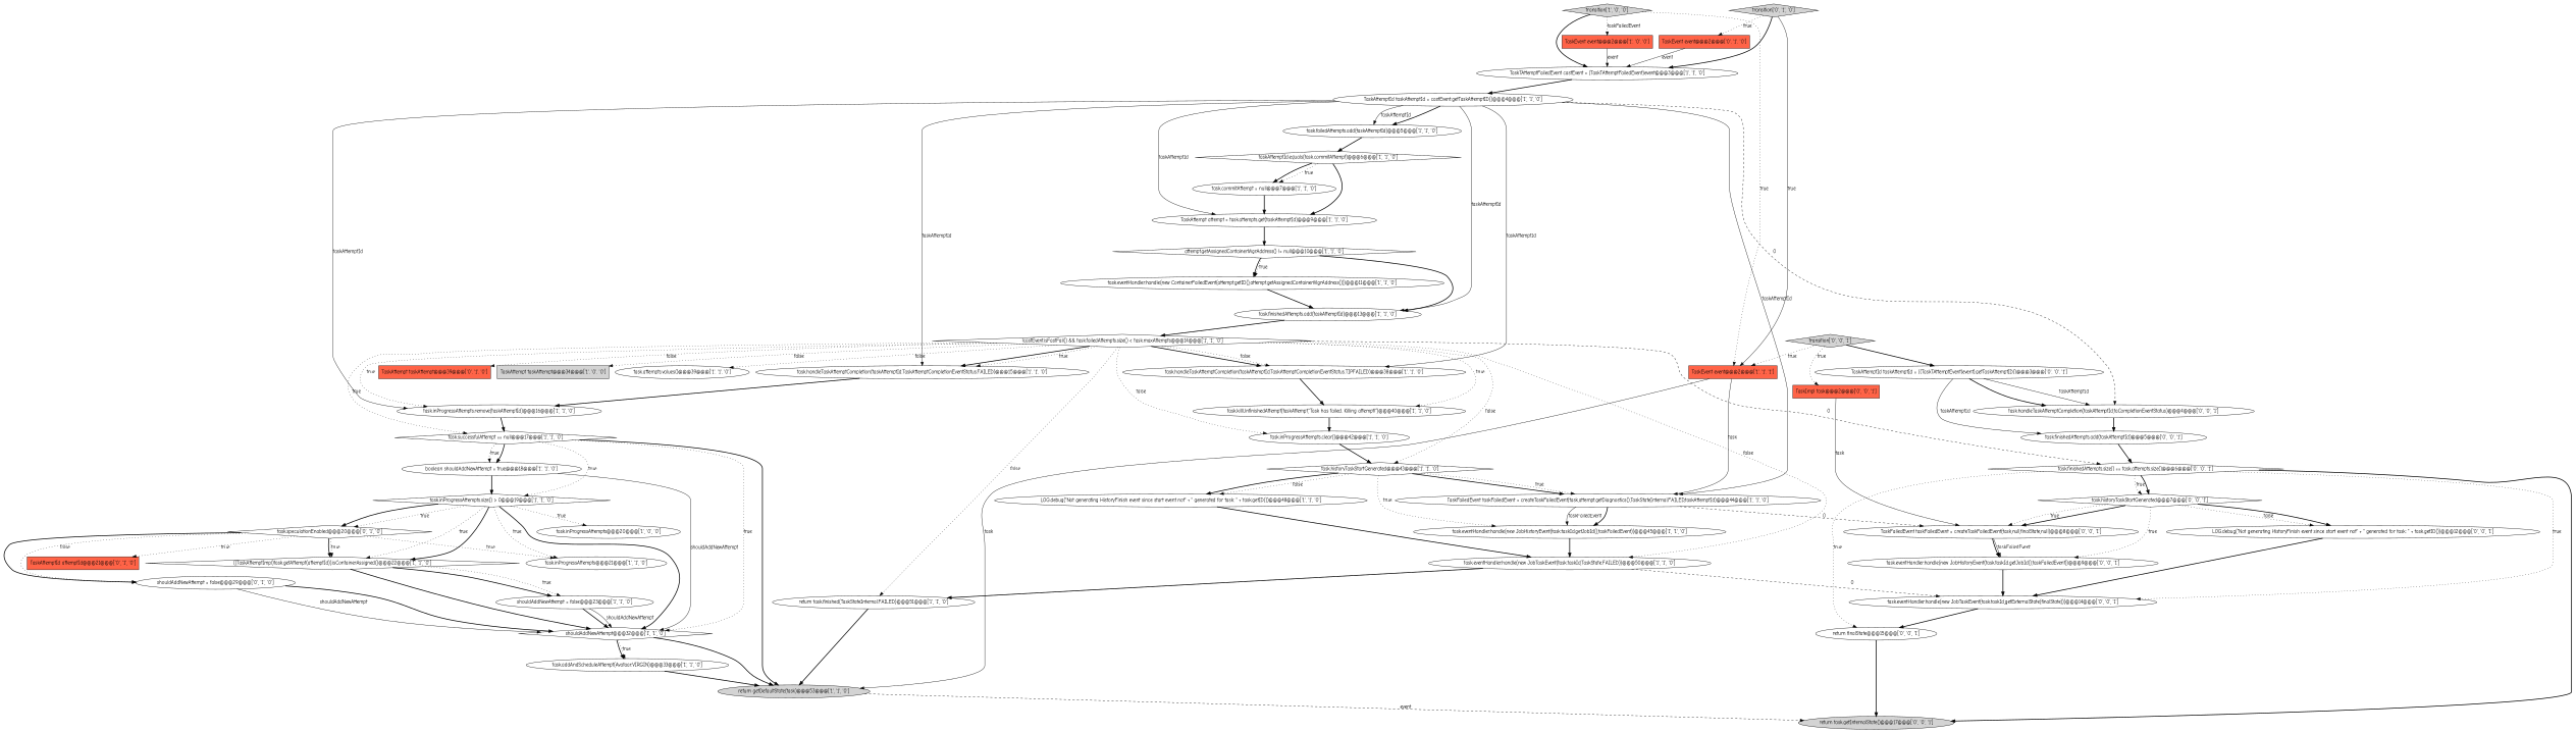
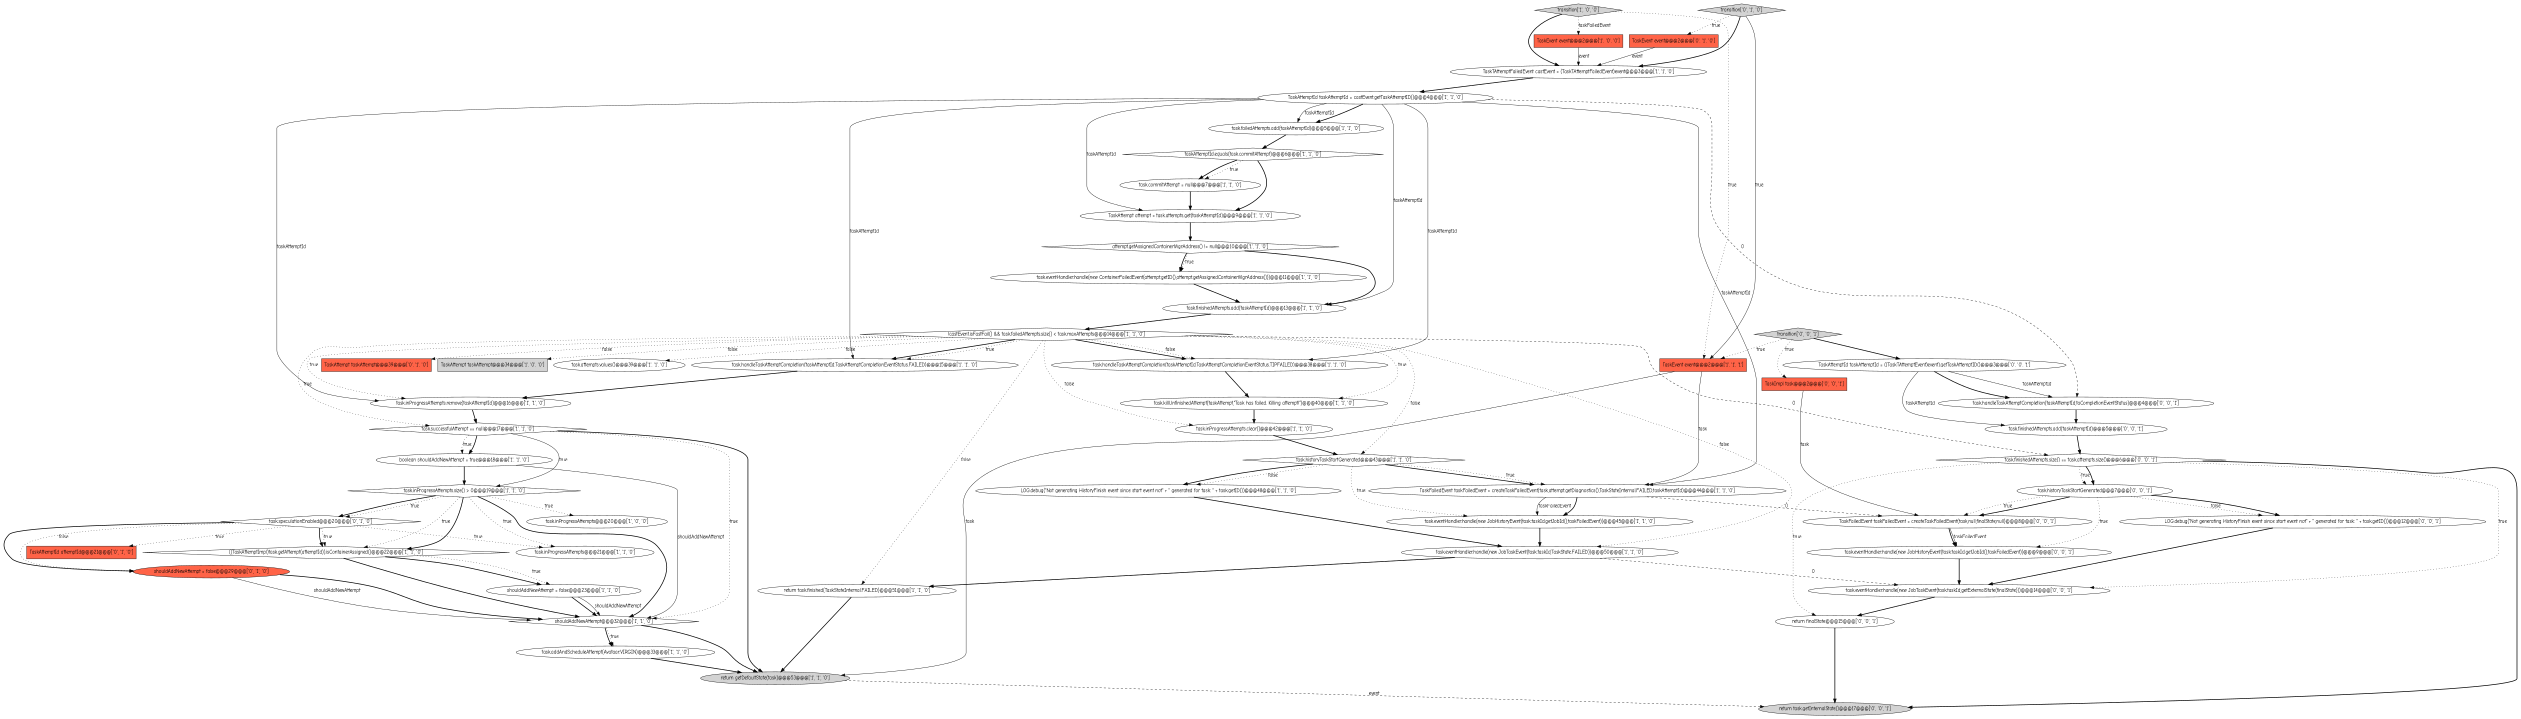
  digraph {
    fontname="Comic Neue"
    node [fillcolor=white fontname="Comic Neue" shape=ellipse style=filled]
    edge [fontname="Comic Neue" style=bold]
    n1 [fillcolor=tomato label="TaskEvent event@@@2@@@['0', '1', '0']" shape=box]
    n2 [label="TaskTAttemptFailedEvent castEvent = (TaskTAttemptFailedEvent)event@@@3@@@['1', '1', '0']"]
    n3 [label="TaskAttemptId taskAttemptId = castEvent.getTaskAttemptID()@@@4@@@['1', '1', '0']"]
    n4 [label="task.inProgressAttempts@@@21@@@['1', '1', '0']"]
    n5 [label="shouldAddNewAttempt = false@@@23@@@['1', '1', '0']"]
    n6 [label="shouldAddNewAttempt@@@32@@@['1', '1', '0']" shape=diamond]
    n7 [fillcolor=lightgray label="return getDefaultState(task)@@@53@@@['1', '1', '0']"]
    n8 [label="task.addAndScheduleAttempt(Avataar.VIRGIN)@@@33@@@['1', '1', '0']"]
    n9 [label="task.inProgressAttempts@@@20@@@['1', '0', '0']"]
    n10 [label="task.eventHandler.handle(new JobTaskEvent(task.taskId,getExternalState(finalState)))@@@14@@@['0', '0', '1']"]
    n11 [label="return finalState@@@15@@@['0', '0', '1']"]
    n12 [fillcolor=lightgray label="return task.getInternalState()@@@17@@@['0', '0', '1']"]
    n13 [label="boolean shouldAddNewAttempt = true@@@18@@@['1', '1', '0']"]
    n14 [label="task.inProgressAttempts.size() > 0@@@19@@@['1', '1', '0']" shape=diamond]
    n15 [label="((TaskAttemptImpl)task.getAttempt(attemptId)).isContainerAssigned()@@@22@@@['1', '1', '0']" shape=diamond]
    n16 [label="task.speculationEnabled@@@20@@@['0', '1', '0']" shape=diamond]
    n17 [label="task.handleTaskAttemptCompletion(taskAttemptId,taCompletionEventStatus)@@@4@@@['0', '0', '1']"]
    n18 [label="TaskAttempt attempt = task.attempts.get(taskAttemptId)@@@9@@@['1', '1', '0']"]
    n19 [label="TaskFailedEvent taskFailedEvent = createTaskFailedEvent(task,attempt.getDiagnostics(),TaskStateInternal.FAILED,taskAttemptId)@@@44@@@['1', '1', '0']"]
    n20 [label="task.handleTaskAttemptCompletion(taskAttemptId,TaskAttemptCompletionEventStatus.TIPFAILED)@@@38@@@['1', '1', '0']"]
    n21 [label="task.handleTaskAttemptCompletion(taskAttemptId,TaskAttemptCompletionEventStatus.FAILED)@@@15@@@['1', '1', '0']"]
    n22 [label="task.inProgressAttempts.remove(taskAttemptId)@@@16@@@['1', '1', '0']"]
    n23 [label="task.failedAttempts.add(taskAttemptId)@@@5@@@['1', '1', '0']"]
    n24 [label="task.finishedAttempts.add(taskAttemptId)@@@13@@@['1', '1', '0']"]
    n25 [label="TaskAttemptId taskAttemptId = ((TaskTAttemptEvent)event).getTaskAttemptID()@@@3@@@['0', '0', '1']"]
    n26 [label="task.finishedAttempts.add(taskAttemptId)@@@5@@@['0', '0', '1']"]
    n27 [label="task.finishedAttempts.size() == task.attempts.size()@@@6@@@['0', '0', '1']" shape=diamond]
    n28 [label="attempt.getAssignedContainerMgrAddress() != null@@@10@@@['1', '1', '0']" shape=diamond]
    n29 [label="task.eventHandler.handle(new ContainerFailedEvent(attempt.getID(),attempt.getAssignedContainerMgrAddress()))@@@11@@@['1', '1', '0']"]
    n30 [fillcolor=tomato label="TaskAttemptId attemptId@@@21@@@['0', '1', '0']" shape=box]
    n31 [label="task.eventHandler.handle(new JobHistoryEvent(task.taskId.getJobId(),taskFailedEvent))@@@9@@@['0', '0', '1']"]
    n32 [label="task.historyTaskStartGenerated@@@43@@@['1', '1', '0']" shape=diamond]
    n33 [label="task.eventHandler.handle(new JobHistoryEvent(task.taskId.getJobId(),taskFailedEvent))@@@45@@@['1', '1', '0']"]
    n34 [label="LOG.debug(\"Not generating HistoryFinish event since start event not\" + \" generated for task: \" + task.getID())@@@48@@@['1', '1', '0']"]
    n35 [label="task.eventHandler.handle(new JobTaskEvent(task.taskId,TaskState.FAILED))@@@50@@@['1', '1', '0']"]
    n36 [label="TaskFailedEvent taskFailedEvent = createTaskFailedEvent(task,null,finalState,null)@@@8@@@['0', '0', '1']"]
    n37 [label="!castEvent.isFastFail() && task.failedAttempts.size() < task.maxAttempts@@@14@@@['1', '1', '0']" shape=diamond]
    n38 [label="return task.finished(TaskStateInternal.FAILED)@@@51@@@['1', '1', '0']"]
    n39 [fillcolor=tomato label="TaskAttempt taskAttempt@@@39@@@['0', '1', '0']" shape=box]
    n40 [label="task.successfulAttempt == null@@@17@@@['1', '1', '0']" shape=diamond]
    n41 [label="task.killUnfinishedAttempt(taskAttempt,\"Task has failed. Killing attempt!\")@@@40@@@['1', '1', '0']"]
    n42 [label="task.inProgressAttempts.clear()@@@42@@@['1', '1', '0']"]
    n43 [fillcolor=lightgray label="TaskAttempt taskAttempt@@@34@@@['1', '0', '0']" shape=box]
    n44 [label="task.attempts.values()@@@39@@@['1', '1', '0']"]
-   n45 [label="task.historyTaskStartGenerated@@@7@@@['0', '0', '1']" shape=diamond]
-   n46 [label="shouldAddNewAttempt = false@@@29@@@['0', '1', '0']"]
+   n45 [label="task.historyTaskStartGenerated@@@7@@@['0', '0', '1']"]
+   n46 [fillcolor=tomato label="shouldAddNewAttempt = false@@@29@@@['0', '1', '0']"]
    n47 [fillcolor=tomato label="TaskEvent event@@@2@@@['1', '1', '1']" shape=box]
    n48 [label="LOG.debug(\"Not generating HistoryFinish event since start event not\" + \" generated for task: \" + task.getID())@@@12@@@['0', '0', '1']"]
    n49 [fillcolor=lightgray label="transition['0', '1', '0']" shape=diamond]
    n50 [label="task.commitAttempt = null@@@7@@@['1', '1', '0']"]
    n51 [fillcolor=lightgray label="transition['0', '0', '1']" shape=diamond]
    n52 [fillcolor=tomato label="TaskImpl task@@@2@@@['0', '0', '1']" shape=box]
    n53 [label="taskAttemptId.equals(task.commitAttempt)@@@6@@@['1', '1', '0']" shape=diamond]
    n54 [fillcolor=lightgray label="transition['1', '0', '0']" shape=diamond]
    n55 [fillcolor=tomato label="TaskEvent event@@@2@@@['1', '0', '0']" shape=box]
    n1 -> n2 [label=event style=solid]
    n2 -> n3
    n3 -> n17 [label=0 style=dashed]
    n3 -> n18 [label=taskAttemptId style=solid]
    n3 -> n19 [label=taskAttemptId style=solid]
    n3 -> n20 [label=taskAttemptId style=solid]
    n3 -> n21 [label=taskAttemptId style=solid]
    n3 -> n22 [label=taskAttemptId style=solid]
    n3 -> n23
    n3 -> n23 [label=taskAttemptId style=solid]
    n3 -> n24 [label=taskAttemptId style=solid]
    n5 -> n6
    n5 -> n6 [label=shouldAddNewAttempt style=solid]
    n6 -> n7
    n6 -> n8
    n6 -> n8 [label=true style=dotted]
    n7 -> n12 [label=event style=dashed]
    n8 -> n7
    n10 -> n11
    n11 -> n12
    n13 -> n6 [label=shouldAddNewAttempt style=solid]
    n13 -> n14
    n14 -> n4 [label=true style=dotted]
    n14 -> n6
    n14 -> n9 [label=true style=dotted]
    n14 -> n15
    n14 -> n15 [label=true style=dotted]
    n14 -> n16
    n14 -> n16 [label=true style=dotted]
    n15 -> n5
    n15 -> n5 [label=true style=dotted]
    n15 -> n6
    n16 -> n4 [label=true style=dotted]
    n16 -> n15
    n16 -> n15 [label=true style=dotted]
    n16 -> n30 [label=true style=dotted]
    n16 -> n46
    n16 -> n46 [label=false style=dotted]
    n17 -> n26
    n18 -> n28
    n19 -> n33
    n19 -> n33 [label=taskFailedEvent style=solid]
    n19 -> n36 [label=0 style=dashed]
    n20 -> n41
    n21 -> n22
    n22 -> n40
    n23 -> n53
    n24 -> n37
    n25 -> n17 [label=taskAttemptId style=solid]
    n25 -> n17
    n25 -> n26 [label=taskAttemptId style=solid]
    n26 -> n27
    n27 -> n10 [label=true style=dotted]
    n27 -> n11 [label=true style=dotted]
    n27 -> n12
    n27 -> n45 [label=true style=dotted]
    n27 -> n45
    n28 -> n24
    n28 -> n29 [label=true style=dotted]
    n28 -> n29
    n29 -> n24
    n31 -> n10
    n32 -> n19
    n32 -> n19 [label=true style=dotted]
    n32 -> n33 [label=true style=dotted]
    n32 -> n34 [label=false style=dotted]
    n32 -> n34
    n33 -> n35
    n34 -> n35
    n35 -> n10 [label=0 style=dashed]
    n35 -> n38
    n36 -> n31
    n36 -> n31 [label=taskFailedEvent style=solid]
    n37 -> n20
    n37 -> n20 [label=false style=dotted]
    n37 -> n21
    n37 -> n21 [label=true style=dotted]
    n37 -> n22 [label=true style=dotted]
    n37 -> n27 [label=0 style=dashed]
    n37 -> n32 [label=false style=dotted]
    n37 -> n35 [label=false style=dotted]
    n37 -> n38 [label=false style=dotted]
    n37 -> n39 [label=false style=dotted]
    n37 -> n40 [label=true style=dotted]
    n37 -> n41 [label=true style=dotted]
    n37 -> n42 [label=false style=dotted]
    n37 -> n43 [label=false style=dotted]
    n37 -> n44 [label=false style=dotted]
    n38 -> n7
    n40 -> n6 [label=true style=dotted]
    n40 -> n7
    n40 -> n13
    n40 -> n13 [label=true style=dotted]
-   n40 -> n14 [label=true style=dotted]
+   n40 -> n14 [label=true style=solid]
    n41 -> n42
    n42 -> n32
    n45 -> n31 [label=true style=dotted]
    n45 -> n36
    n45 -> n36 [label=true style=dotted]
    n45 -> n48 [label=false style=dotted]
    n45 -> n48
    n46 -> n6 [label=shouldAddNewAttempt style=solid]
    n46 -> n6
    n47 -> n7 [label=task style=solid]
    n47 -> n19 [label=task style=solid]
    n48 -> n10
    n49 -> n1 [label=true style=dotted]
    n49 -> n2
    n49 -> n47 [label=true style=solid]
    n50 -> n18
    n51 -> n25
    n51 -> n47 [label=true style=dotted]
    n51 -> n52 [label=true style=dotted]
    n52 -> n36 [label=task style=solid]
    n53 -> n18
    n53 -> n50
    n53 -> n50 [label=true style=dotted]
    n54 -> n2
    n54 -> n47 [label=true style=dotted]
    n54 -> n55 [label=taskFailedEvent style=dotted]
    n55 -> n2 [label=event style=solid]
  }
